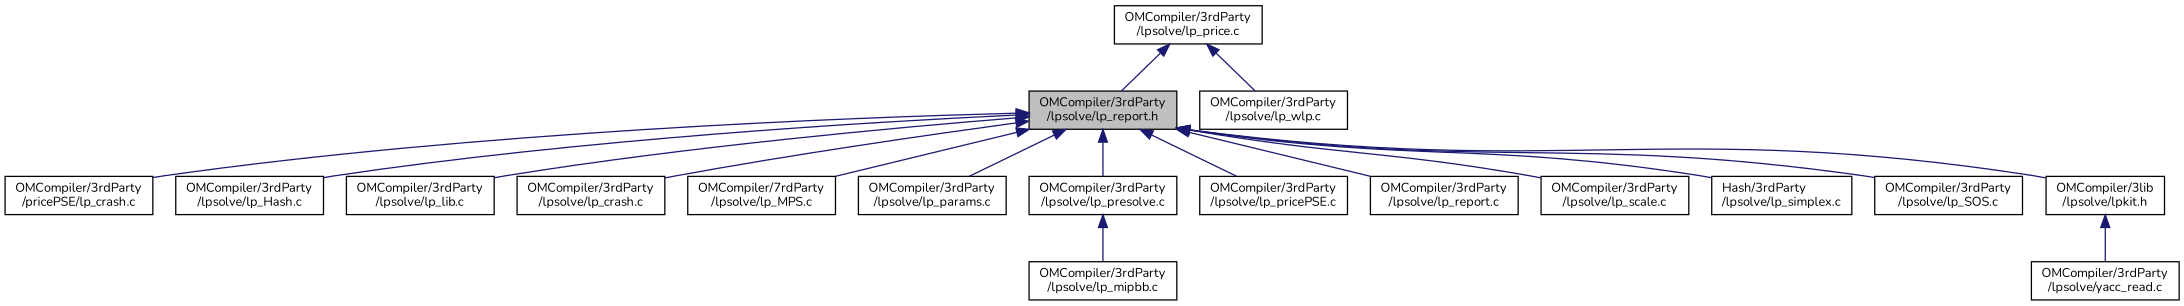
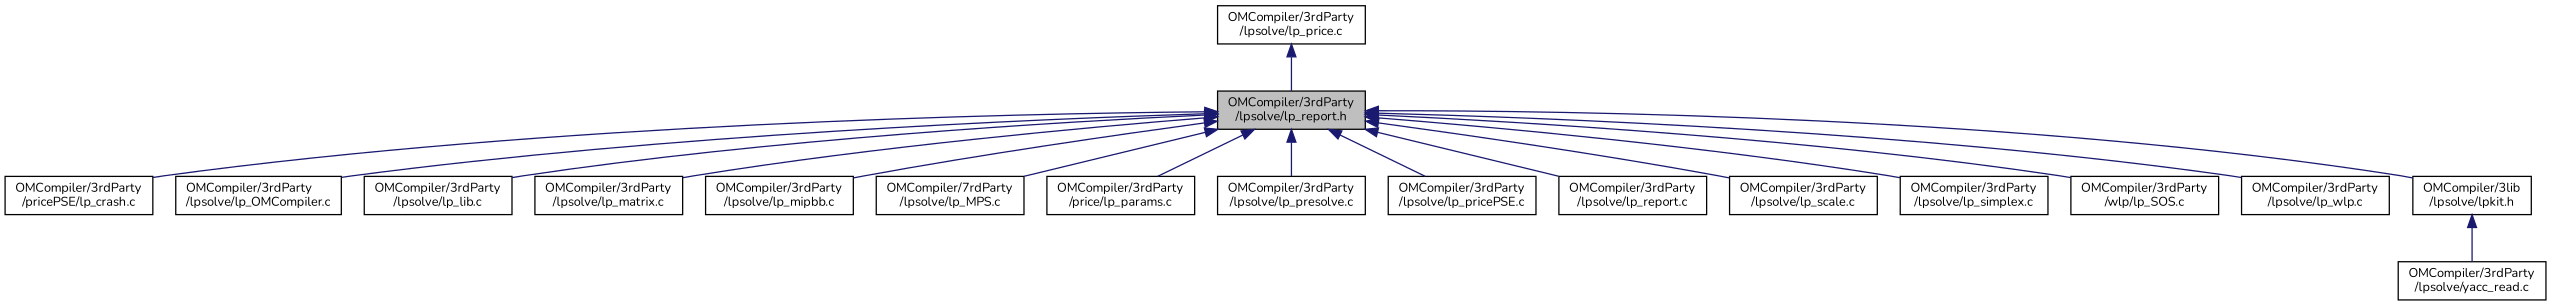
  digraph {
    fontname=Nunito
    node [color=black fillcolor=white fontname=Nunito fontsize=10 shape=record style=filled]
    edge [color=midnightblue dir=back fontname=Nunito fontsize=10 labelfontname=Helvetica labelfontsize=10 style=solid]
    n1 [fillcolor=grey75 fontcolor=black height=0.2 label="OMCompiler/3rdParty\l/lpsolve/lp_report.h" width=0.4]
    n2 [height=0.2 label="OMCompiler/3rdParty\l/pricePSE/lp_crash.c" width=0.4]
-   n3 [height=0.2 label="OMCompiler/3rdParty\l/lpsolve/lp_Hash.c" width=0.4]
+   n3 [height=0.2 label="OMCompiler/3rdParty\l/lpsolve/lp_OMCompiler.c" width=0.4]
    n4 [height=0.2 label="OMCompiler/3rdParty\l/lpsolve/lp_lib.c" width=0.4]
-   n5 [height=0.2 label="OMCompiler/3rdParty\l/lpsolve/lp_crash.c" width=0.4]
+   n5 [height=0.2 label="OMCompiler/3rdParty\l/lpsolve/lp_matrix.c" width=0.4]
    n6 [height=0.2 label="OMCompiler/3rdParty\l/lpsolve/lp_mipbb.c" width=0.4]
    n7 [height=0.2 label="OMCompiler/7rdParty\l/lpsolve/lp_MPS.c" width=0.4]
-   n8 [height=0.2 label="OMCompiler/3rdParty\l/lpsolve/lp_params.c" width=0.4]
+   n8 [height=0.2 label="OMCompiler/3rdParty\l/price/lp_params.c" width=0.4]
    n9 [height=0.2 label="OMCompiler/3rdParty\l/lpsolve/lp_presolve.c" width=0.4]
    n10 [height=0.2 label="OMCompiler/3rdParty\l/lpsolve/lp_pricePSE.c" width=0.4]
    n11 [height=0.2 label="OMCompiler/3rdParty\l/lpsolve/lp_report.c" width=0.4]
    n12 [height=0.2 label="OMCompiler/3rdParty\l/lpsolve/lp_scale.c" width=0.4]
-   n13 [height=0.2 label="Hash/3rdParty\l/lpsolve/lp_simplex.c" width=0.4]
-   n14 [height=0.2 label="OMCompiler/3rdParty\l/lpsolve/lp_SOS.c" width=0.4]
+   n13 [height=0.2 label="OMCompiler/3rdParty\l/lpsolve/lp_simplex.c" width=0.4]
+   n14 [height=0.2 label="OMCompiler/3rdParty\l/wlp/lp_SOS.c" width=0.4]
    n15 [height=0.2 label="OMCompiler/3rdParty\l/lpsolve/lp_wlp.c" width=0.4]
    n16 [height=0.2 label="OMCompiler/3lib\l/lpsolve/lpkit.h" width=0.4]
    n17 [height=0.2 label="OMCompiler/3rdParty\l/lpsolve/lp_price.c" width=0.4]
    n18 [height=0.2 label="OMCompiler/3rdParty\l/lpsolve/yacc_read.c" width=0.4]
    n1 -> n2
    n1 -> n3
    n1 -> n4
    n1 -> n5
-   n9 -> n6
+   n1 -> n6
    n1 -> n7
    n1 -> n8
    n1 -> n9
    n1 -> n10
    n1 -> n11
    n1 -> n12
    n1 -> n13
    n1 -> n14
-   n17 -> n15
+   n1 -> n15
    n1 -> n16
    n16 -> n18
    n17 -> n1
  }
